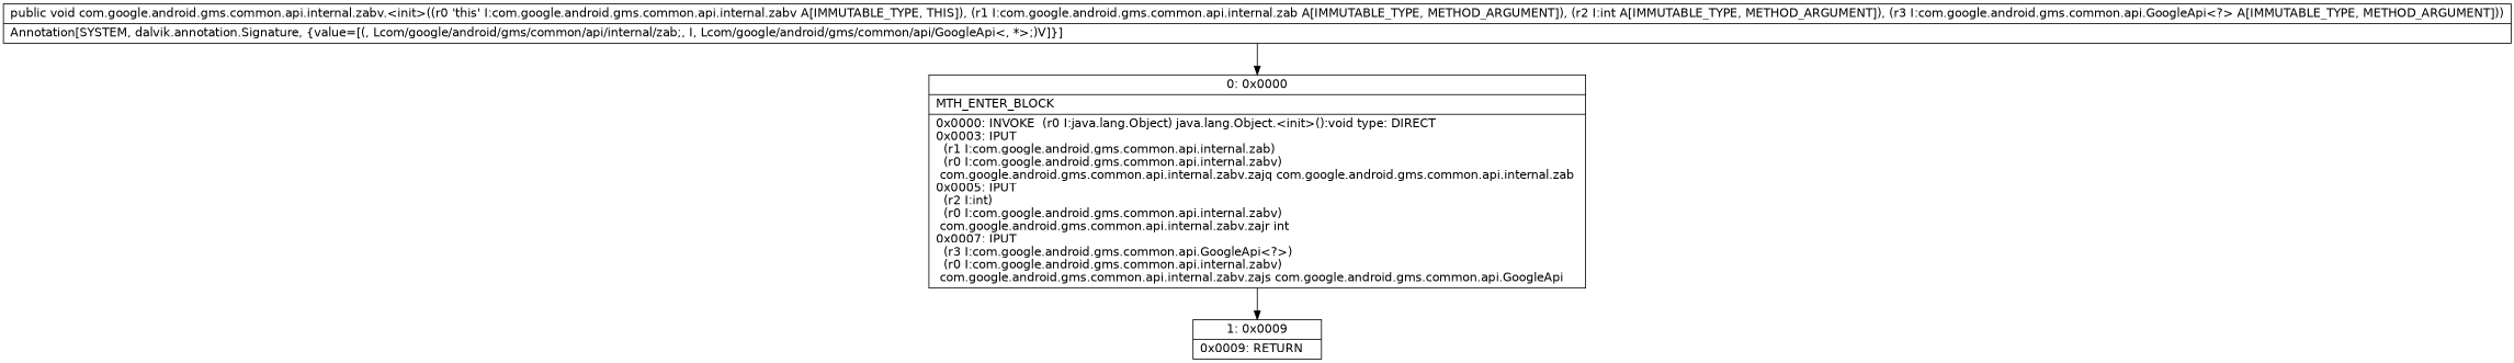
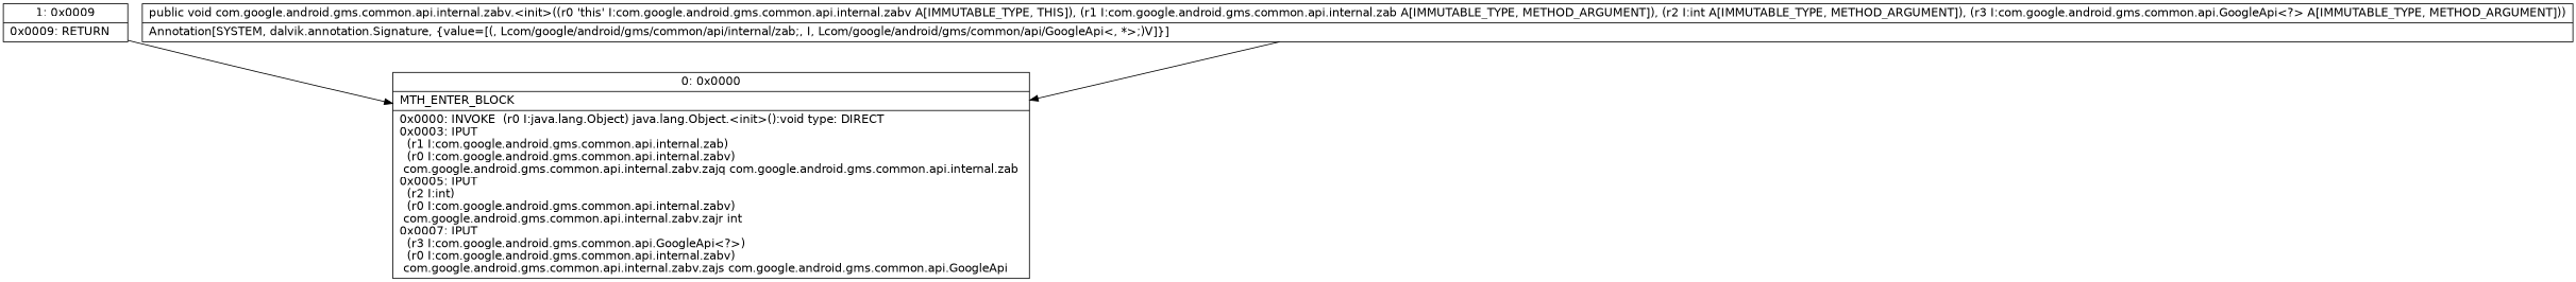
  digraph {
    fontname="DejaVu Sans"
    node [shape=record fontname="DejaVu Sans"]
    edge [fontname="DejaVu Sans"]
    n1 [label="{0\:\ 0x0000|MTH_ENTER_BLOCK\l|0x0000: INVOKE  (r0 I:java.lang.Object) java.lang.Object.\<init\>():void type: DIRECT \l0x0003: IPUT  \l  (r1 I:com.google.android.gms.common.api.internal.zab)\l  (r0 I:com.google.android.gms.common.api.internal.zabv)\l com.google.android.gms.common.api.internal.zabv.zajq com.google.android.gms.common.api.internal.zab \l0x0005: IPUT  \l  (r2 I:int)\l  (r0 I:com.google.android.gms.common.api.internal.zabv)\l com.google.android.gms.common.api.internal.zabv.zajr int \l0x0007: IPUT  \l  (r3 I:com.google.android.gms.common.api.GoogleApi\<?\>)\l  (r0 I:com.google.android.gms.common.api.internal.zabv)\l com.google.android.gms.common.api.internal.zabv.zajs com.google.android.gms.common.api.GoogleApi \l}"]
    n2 [label="{1\:\ 0x0009|0x0009: RETURN   \l}"]
    n3 [label="{public void com.google.android.gms.common.api.internal.zabv.\<init\>((r0 'this' I:com.google.android.gms.common.api.internal.zabv A[IMMUTABLE_TYPE, THIS]), (r1 I:com.google.android.gms.common.api.internal.zab A[IMMUTABLE_TYPE, METHOD_ARGUMENT]), (r2 I:int A[IMMUTABLE_TYPE, METHOD_ARGUMENT]), (r3 I:com.google.android.gms.common.api.GoogleApi\<?\> A[IMMUTABLE_TYPE, METHOD_ARGUMENT]))  | Annotation[SYSTEM, dalvik.annotation.Signature, \{value=[(, Lcom\/google\/android\/gms\/common\/api\/internal\/zab;, I, Lcom\/google\/android\/gms\/common\/api\/GoogleApi\<, *\>;)V]\}]\l}"]
-   n1 -> n2
+   n2 -> n1
    n3 -> n1
  }
